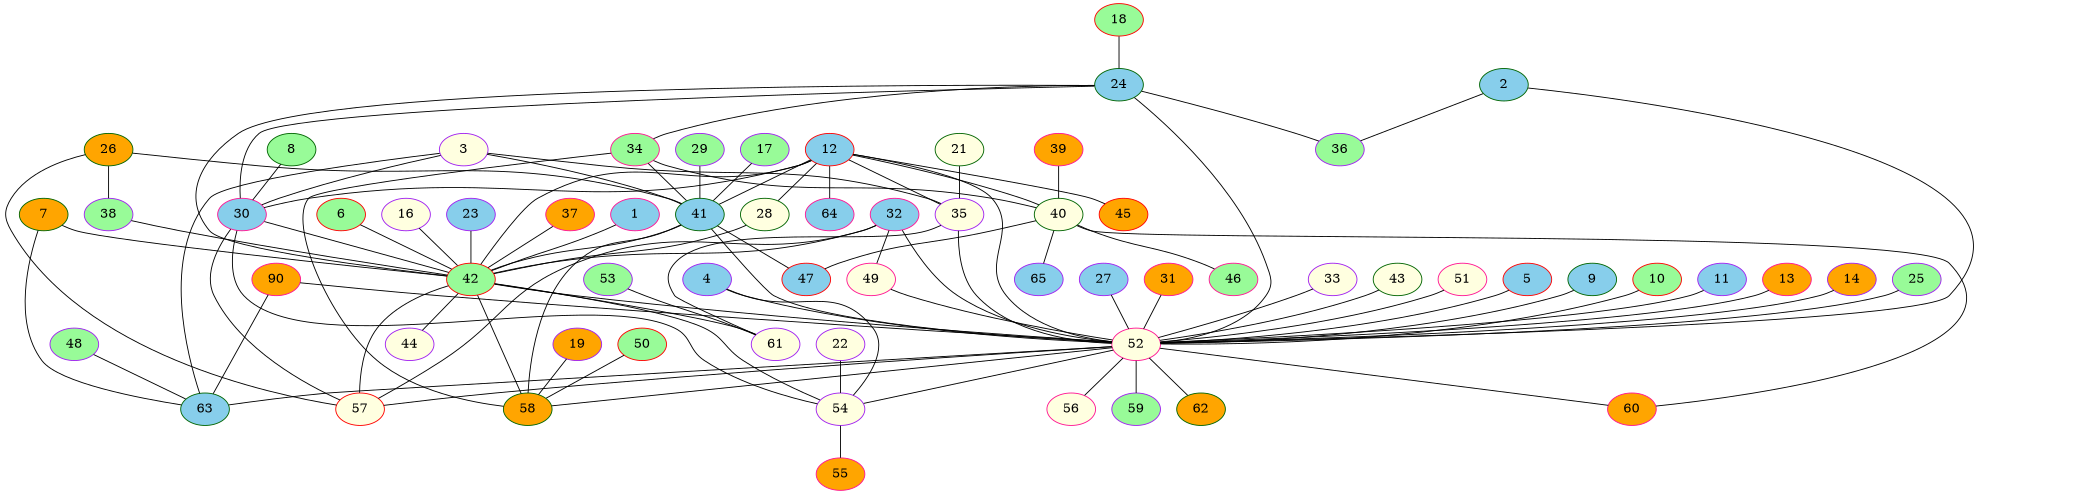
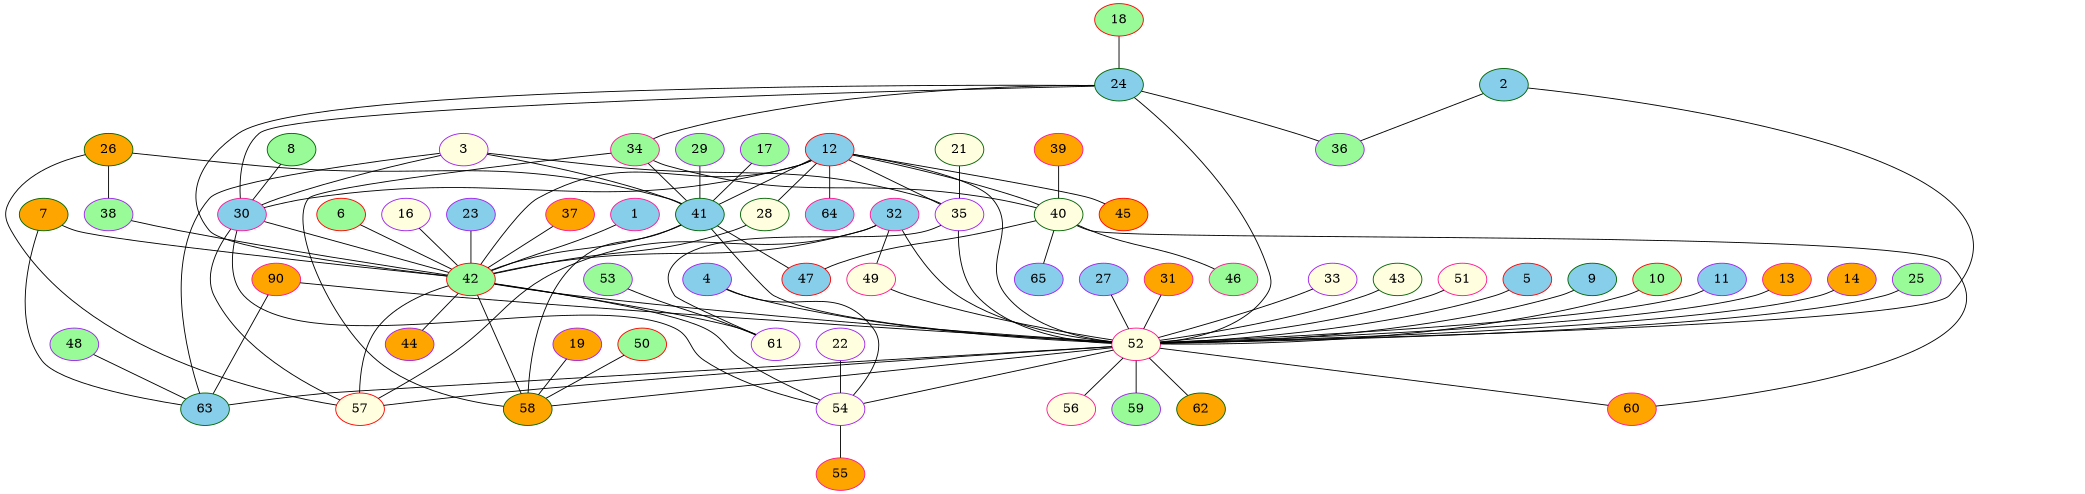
  graph {
    node [color=purple fillcolor=skyblue style=filled]
    edge [weight=1.0]
    1 [color=deeppink]
    42 [color=red fillcolor=palegreen]
    52 [color=deeppink fillcolor=lightyellow]
    54 [fillcolor=lightyellow]
    58 [color=darkgreen fillcolor=orange]
    57 [color=red fillcolor=lightyellow]
    61 [fillcolor=lightyellow]
-   44 [fillcolor=lightyellow]
+   44 [fillcolor=orange]
    2 [color=darkgreen]
    36 [fillcolor=palegreen]
    63 [color=darkgreen]
    60 [color=deeppink fillcolor=orange]
    56 [color=deeppink fillcolor=lightyellow]
    59 [fillcolor=palegreen]
    62 [color=darkgreen fillcolor=orange]
    3 [fillcolor=lightyellow]
    30 [color=deeppink]
    35 [fillcolor=lightyellow]
    41 [color=darkgreen]
    47 [color=red]
    4
    55 [color=deeppink fillcolor=orange]
    5 [color=red]
    6 [color=red fillcolor=palegreen]
    7 [color=darkgreen fillcolor=orange]
    8 [color=darkgreen fillcolor=palegreen]
    9 [color=darkgreen]
    10 [color=red fillcolor=palegreen]
    11
    12 [color=red]
    28 [color=darkgreen fillcolor=lightyellow]
    40 [color=darkgreen fillcolor=lightyellow]
    45 [color=red fillcolor=orange]
    64 [color=deeppink]
    46 [color=deeppink fillcolor=palegreen]
    65
    13 [color=deeppink fillcolor=orange]
    14 [fillcolor=orange]
    16 [fillcolor=lightyellow]
    17 [fillcolor=palegreen]
    18 [color=red fillcolor=palegreen]
    24 [color=darkgreen]
    34 [color=deeppink fillcolor=palegreen]
    19 [fillcolor=orange]
    n45 [color=deeppink fillcolor=orange label=90]
    21 [color=darkgreen fillcolor=lightyellow]
    22 [fillcolor=lightyellow]
    23
    25 [fillcolor=palegreen]
    26 [color=darkgreen fillcolor=orange]
    38 [fillcolor=palegreen]
    27
    29 [fillcolor=palegreen]
    31 [color=deeppink fillcolor=orange]
    32 [color=deeppink]
    49 [color=deeppink fillcolor=lightyellow]
    33 [fillcolor=lightyellow]
    37 [color=deeppink fillcolor=orange]
    39 [color=deeppink fillcolor=orange]
    43 [color=darkgreen fillcolor=lightyellow]
    48 [fillcolor=palegreen]
    50 [color=red fillcolor=palegreen]
    51 [color=deeppink fillcolor=lightyellow]
    53 [fillcolor=palegreen]
    1 -- 42
    42 -- 52
    42 -- 54
    42 -- 58
    42 -- 57
    42 -- 61
    42 -- 44
    52 -- 54
    52 -- 58
    52 -- 57
    52 -- 63 [weight=2.0]
    52 -- 60
    52 -- 56
    52 -- 59
    52 -- 62
    54 -- 55
    2 -- 52
    2 -- 36
    3 -- 63
    3 -- 30
    3 -- 35
    3 -- 41
    30 -- 42
    30 -- 54
    30 -- 57
    35 -- 52
    35 -- 61
    41 -- 42
    41 -- 52 [weight=2.0]
    41 -- 58
    41 -- 47
    4 -- 52
    4 -- 54
    5 -- 52
    6 -- 42
    7 -- 42
    7 -- 63
    8 -- 30
    9 -- 52
    10 -- 52
    11 -- 52
    12 -- 42
    12 -- 52
    12 -- 30
    12 -- 35
    12 -- 41
    12 -- 28
    12 -- 40
    12 -- 45
    12 -- 64
    28 -- 42
    40 -- 60
    40 -- 47
    40 -- 46
    40 -- 65
    13 -- 52
    14 -- 52
    16 -- 42
    17 -- 41
    18 -- 24
    24 -- 42
    24 -- 52 [weight=2.0]
    24 -- 36
    24 -- 30
    24 -- 34
    34 -- 58 [weight=2.0]
    34 -- 41
    34 -- 40
    19 -- 58
    n45 -- 52
    n45 -- 63
    21 -- 35
    22 -- 54
    23 -- 42
    25 -- 52
    26 -- 57
    26 -- 41
    26 -- 38
    38 -- 42
    27 -- 52
    29 -- 41
    31 -- 52
    32 -- 42
    32 -- 52
    32 -- 57
    32 -- 49 [weight=3.0]
    49 -- 52 [weight=2.0]
    33 -- 52
    37 -- 42
    39 -- 40
    43 -- 52 [weight=2.0]
    48 -- 63
    50 -- 58
    51 -- 52
    53 -- 61
  }
